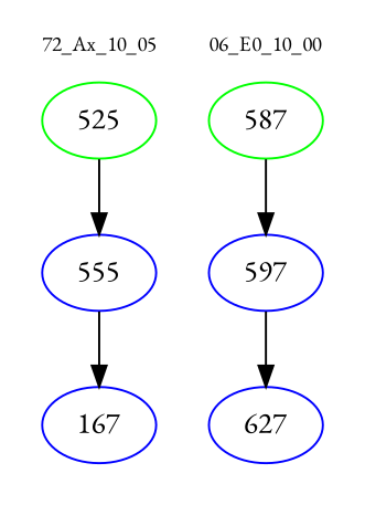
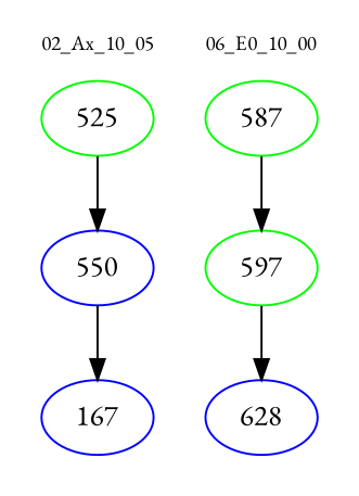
  digraph {
    fontname="EB Garamond"
    node [color=blue fontname="EB Garamond"]
    edge [color=black fontname="EB Garamond"]
    n1 [color=green label=525]
-   n2 [label=555]
+   n2 [label=550]
    n3 [label=167]
    n4 [color=green label=587]
-   n5 [label=597]
-   n6 [label=627]
+   n5 [color=green label=597]
+   n6 [label=628]
    subgraph cluster_1 {
      color=white
      fontsize=10
-     label="72_Ax_10_05"
+     label="02_Ax_10_05"
      n1
      n2
      n3
    }
    subgraph cluster_2 {
      color=white
      fontsize=10
      label="06_E0_10_00"
      n4
      n5
      n6
    }
    n1 -> n2
    n2 -> n3
    n4 -> n5
    n5 -> n6
  }
